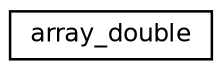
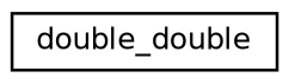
  digraph {
    rankdir=LR
-   n1 [color=black fillcolor=white fontname=Helvetica fontsize=10 height=0.2 label=array_double shape=record style=filled width=0.4]
+   n1 [color=black fillcolor=white fontname=Helvetica fontsize=10 height=0.2 label=double_double shape=record style=filled width=0.4]
  }
